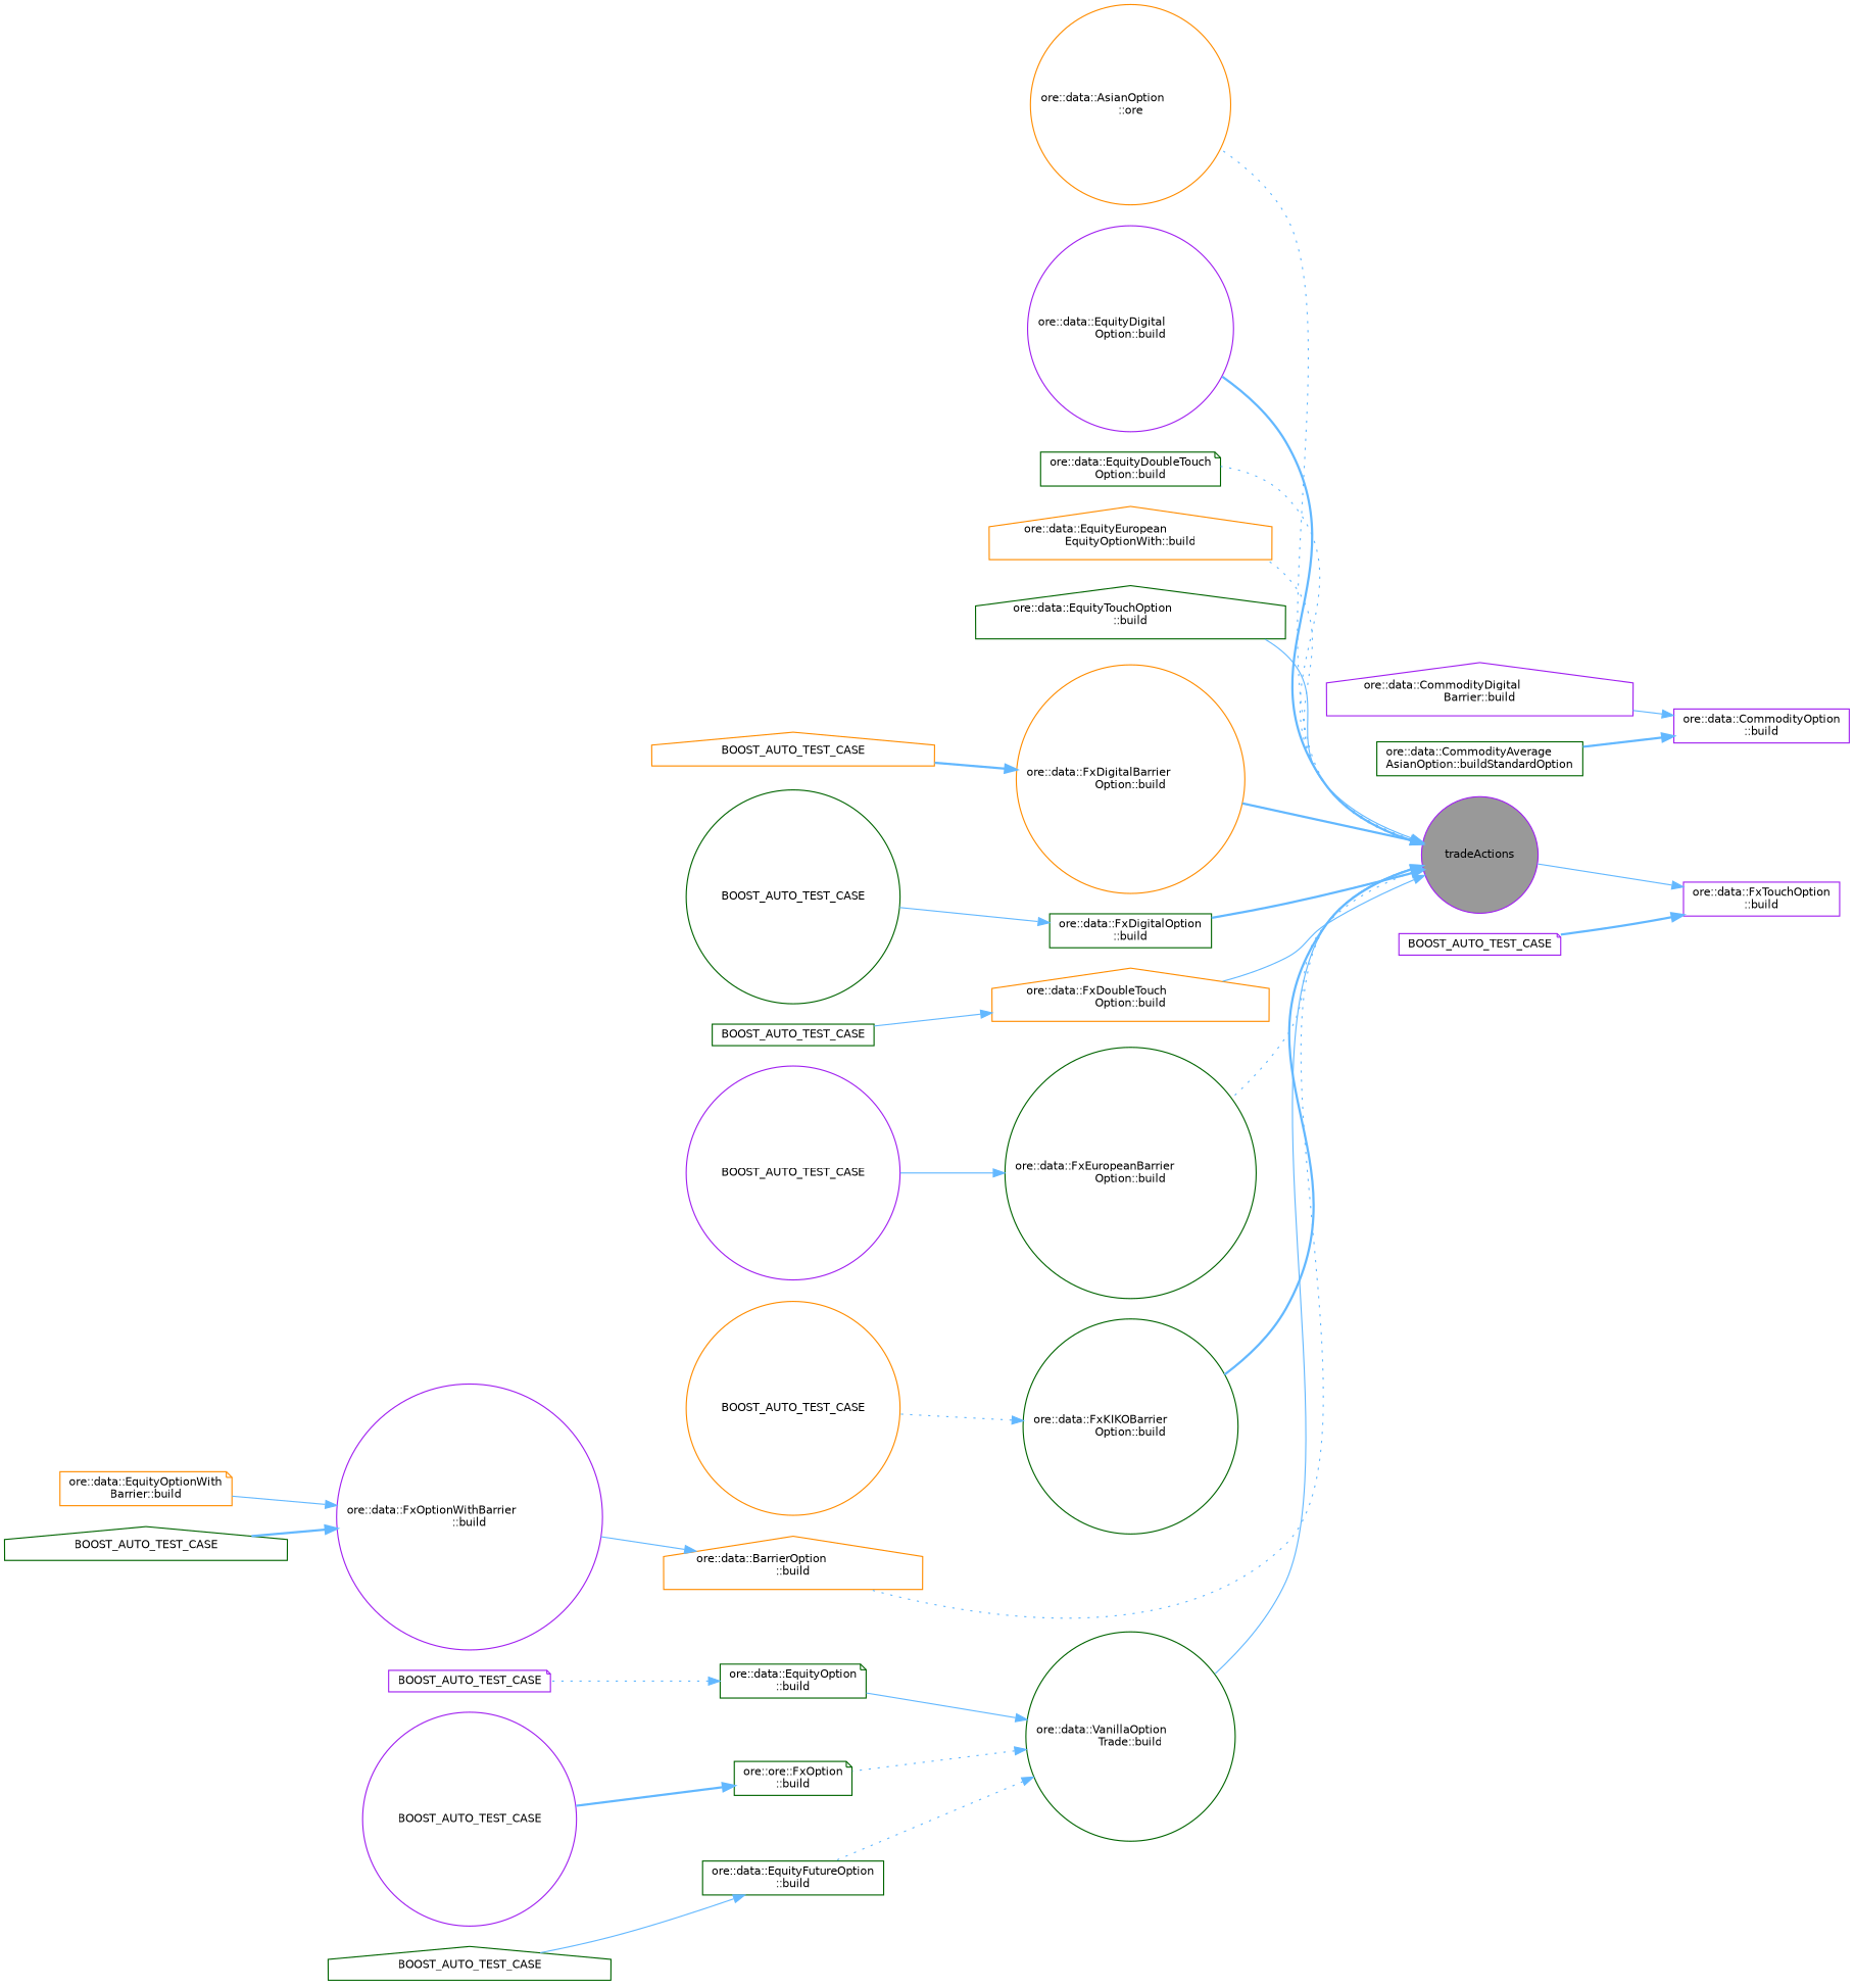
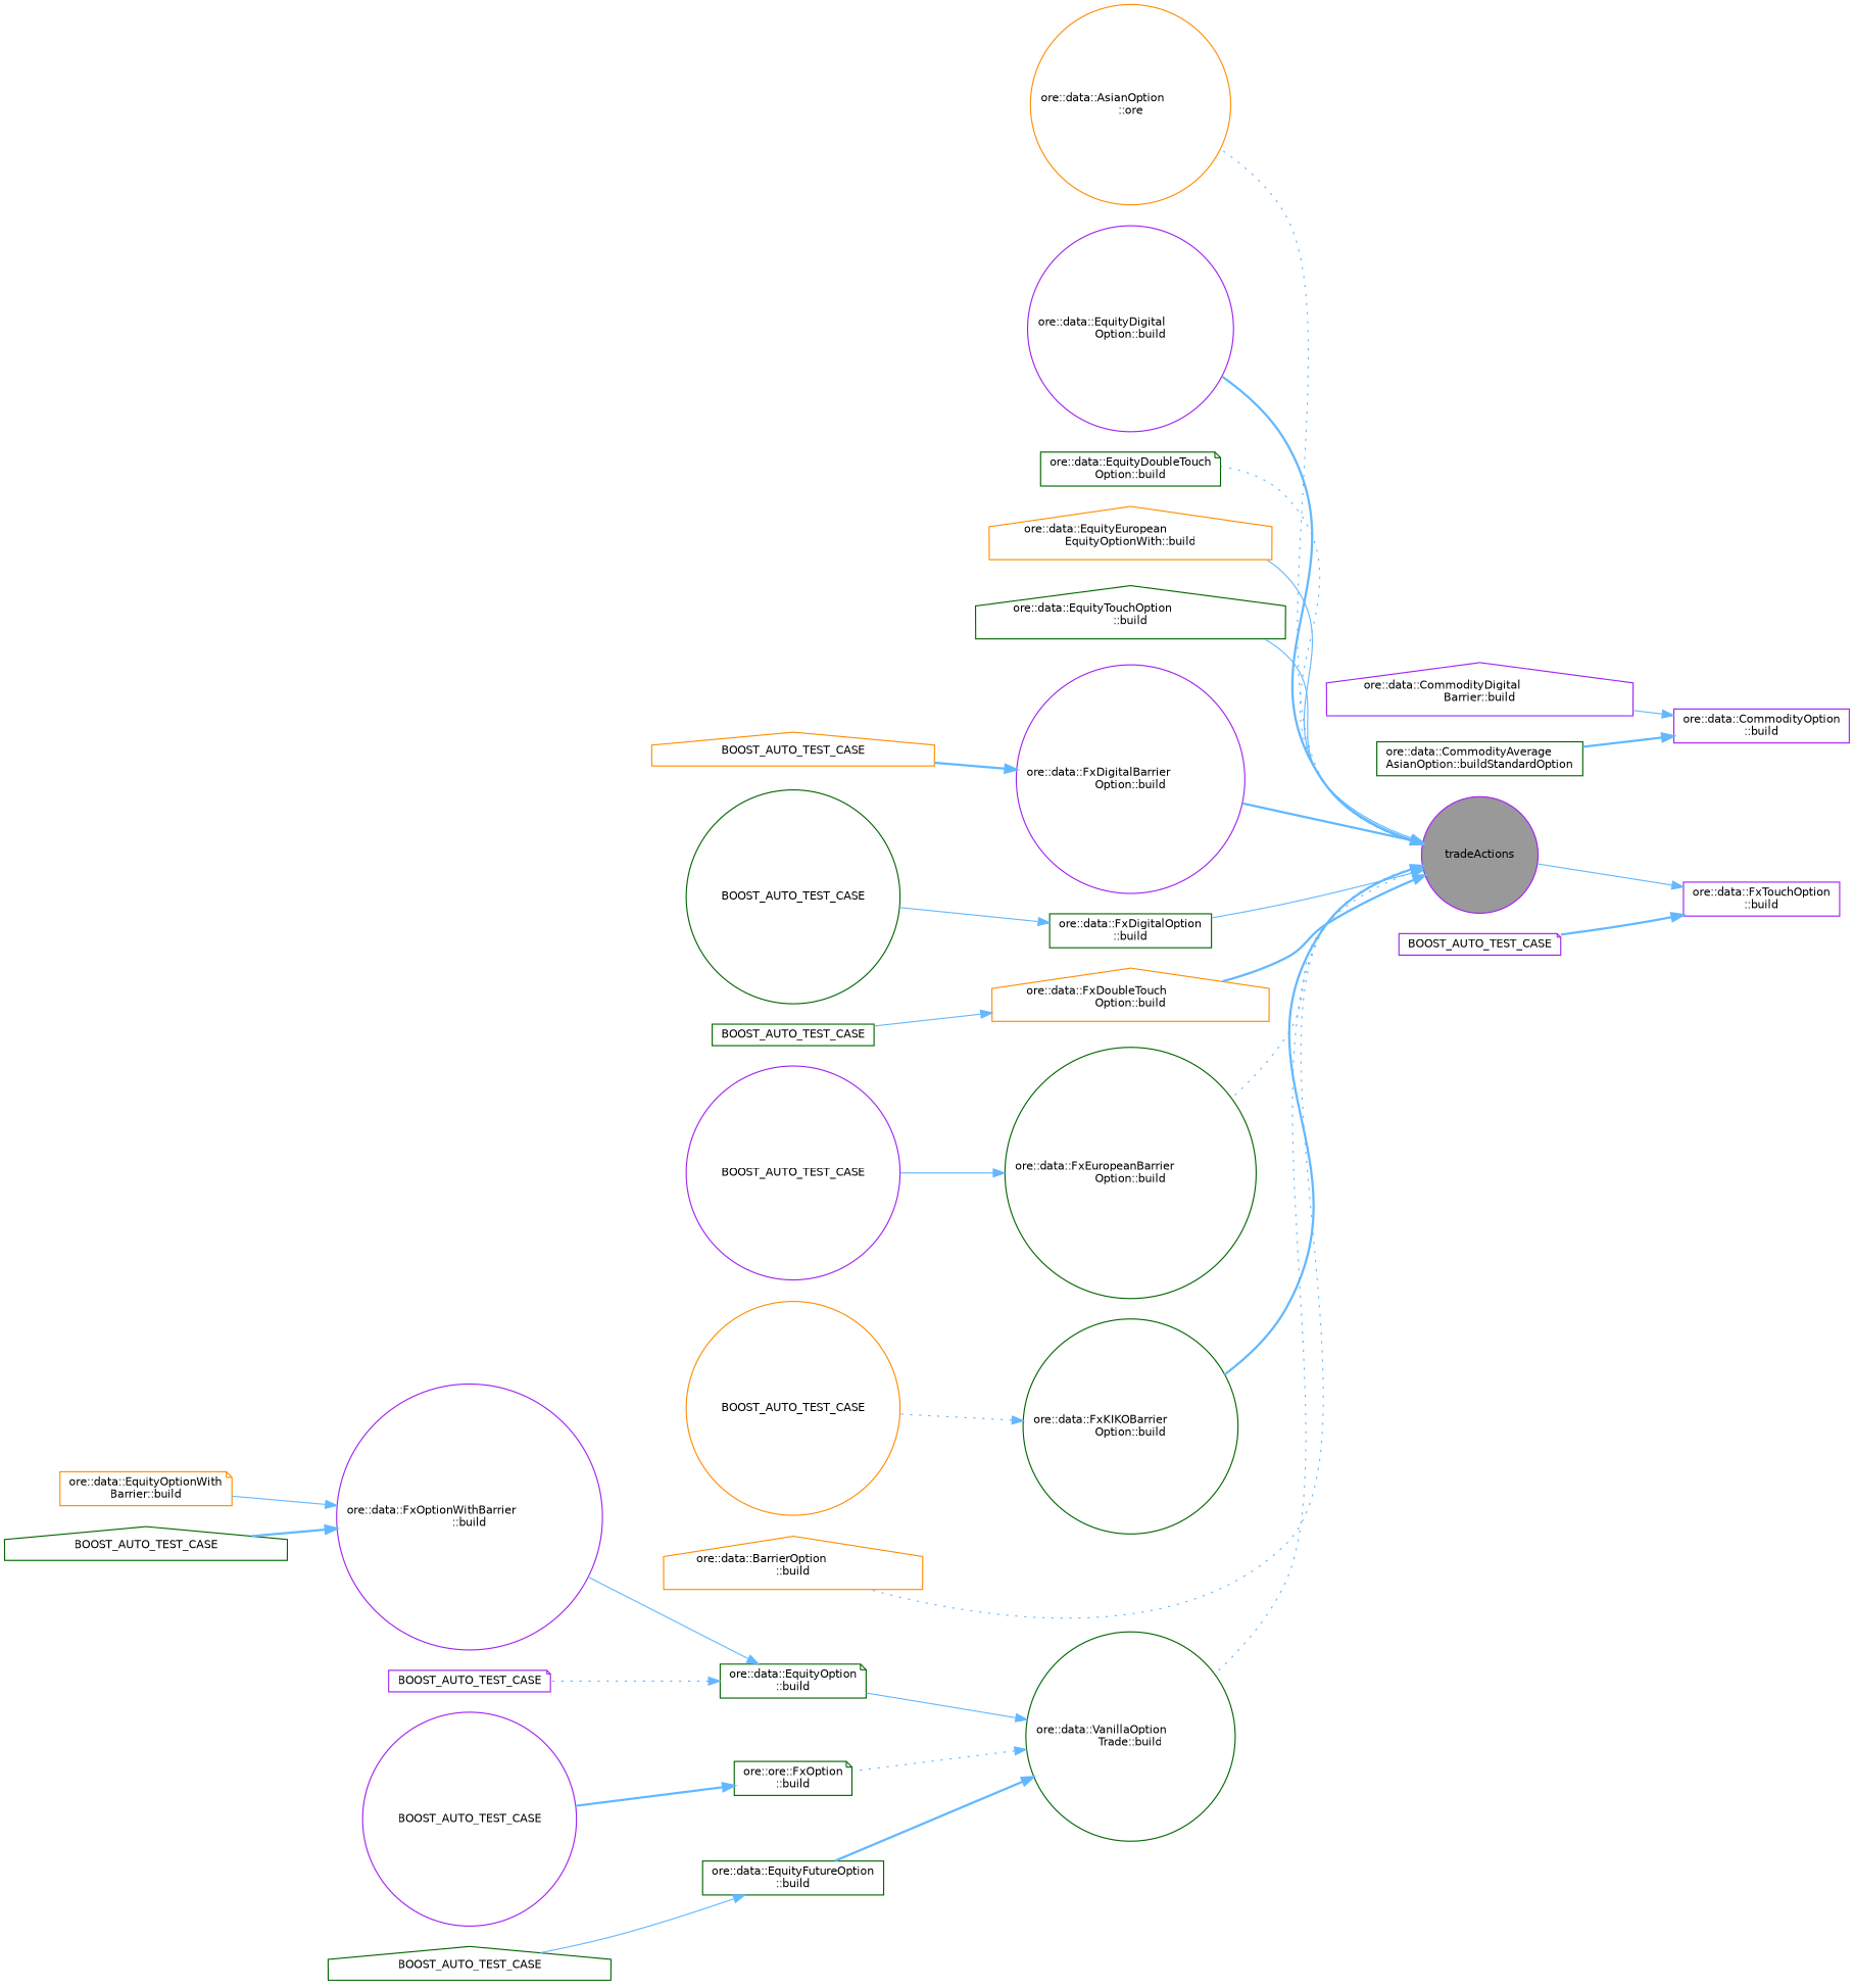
  digraph {
    rankdir=RL
    node [color=darkgreen fillcolor=white fontname=Helvetica fontsize=10 shape=circle style=filled]
    edge [color=steelblue1 dir=back fontname=Helvetica fontsize=10 labelfontname=Helvetica labelfontsize=10 style=solid]
    n1 [color=purple fillcolor=grey60 fontcolor=black height=0.2 label=tradeActions width=0.4]
    n2 [color=darkorange height=0.2 label="ore::data::AsianOption\l::ore" width=0.4]
    n3 [color=purple height=0.2 label="ore::data::EquityDigital\lOption::build" width=0.4]
    n4 [height=0.2 label="ore::data::EquityDoubleTouch\lOption::build" shape=note width=0.4]
    n5 [color=darkorange height=0.2 label="ore::data::EquityEuropean\lEquityOptionWith::build" shape=house width=0.4]
    n6 [height=0.2 label="ore::data::EquityTouchOption\l::build" shape=house width=0.4]
-   n7 [color=darkorange height=0.2 label="ore::data::FxDigitalBarrier\lOption::build" width=0.4]
+   n7 [color=purple height=0.2 label="ore::data::FxDigitalBarrier\lOption::build" width=0.4]
    n8 [height=0.2 label="ore::data::FxDigitalOption\l::build" shape=box width=0.4]
    n9 [color=darkorange height=0.2 label="ore::data::FxDoubleTouch\lOption::build" shape=house width=0.4]
    n10 [height=0.2 label="ore::data::FxEuropeanBarrier\lOption::build" width=0.4]
    n11 [height=0.2 label="ore::data::FxKIKOBarrier\lOption::build" width=0.4]
    n12 [height=0.2 label="ore::data::VanillaOption\lTrade::build" width=0.4]
    n13 [color=darkorange height=0.2 label="ore::data::BarrierOption\l::build" shape=house width=0.4]
    n14 [color=darkorange height=0.2 label=BOOST_AUTO_TEST_CASE shape=house width=0.4]
    n15 [height=0.2 label=BOOST_AUTO_TEST_CASE width=0.4]
    n16 [height=0.2 label=BOOST_AUTO_TEST_CASE shape=box width=0.4]
    n17 [color=purple height=0.2 label=BOOST_AUTO_TEST_CASE width=0.4]
    n18 [color=darkorange height=0.2 label=BOOST_AUTO_TEST_CASE width=0.4]
    n19 [color=purple height=0.2 label="ore::data::FxTouchOption\l::build" shape=box width=0.4]
    n20 [color=purple height=0.2 label=BOOST_AUTO_TEST_CASE shape=note width=0.4]
    n21 [height=0.2 label="ore::data::EquityFutureOption\l::build" shape=box width=0.4]
    n22 [height=0.2 label="ore::data::EquityOption\l::build" shape=note width=0.4]
    n23 [height=0.2 label="ore::ore::FxOption\l::build" shape=note width=0.4]
    n24 [color=purple height=0.2 label="ore::data::FxOptionWithBarrier\l::build" width=0.4]
    n25 [height=0.2 label=BOOST_AUTO_TEST_CASE shape=house width=0.4]
    n26 [color=purple height=0.2 label=BOOST_AUTO_TEST_CASE shape=note width=0.4]
    n27 [color=purple height=0.2 label=BOOST_AUTO_TEST_CASE width=0.4]
    n28 [color=purple height=0.2 label="ore::data::CommodityOption\l::build" shape=box width=0.4]
    n29 [color=purple height=0.2 label="ore::data::CommodityDigital\lBarrier::build" shape=house width=0.4]
    n30 [height=0.2 label="ore::data::CommodityAverage\lAsianOption::buildStandardOption" shape=box width=0.4]
    n31 [color=darkorange height=0.2 label="ore::data::EquityOptionWith\lBarrier::build" shape=note width=0.4]
    n32 [height=0.2 label=BOOST_AUTO_TEST_CASE shape=house width=0.4]
    n1 -> n2 [style=dotted]
    n1 -> n3 [style=bold]
    n1 -> n4 [style=dotted]
-   n1 -> n5 [style=dotted]
+   n1 -> n5
    n1 -> n6
    n1 -> n7 [style=bold]
-   n1 -> n8 [style=bold]
-   n1 -> n9
+   n1 -> n8
+   n1 -> n9 [style=bold]
    n1 -> n10 [style=dotted]
    n1 -> n11 [style=bold]
-   n1 -> n12
+   n1 -> n12 [style=dotted]
    n1 -> n13 [style=dotted]
    n7 -> n14 [style=bold]
    n8 -> n15
    n9 -> n16
    n10 -> n17
    n11 -> n18 [style=dotted]
-   n12 -> n21 [style=dotted]
+   n12 -> n21 [style=bold]
    n12 -> n22
    n12 -> n23 [style=dotted]
-   n13 -> n24
+   n22 -> n24
    n19 -> n1
    n19 -> n20 [style=bold]
    n21 -> n25
    n22 -> n26 [style=dotted]
    n23 -> n27 [style=bold]
    n24 -> n31
    n24 -> n32 [style=bold]
    n28 -> n29
    n28 -> n30 [style=bold]
  }
